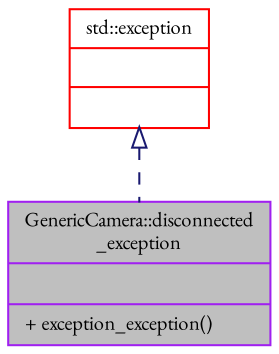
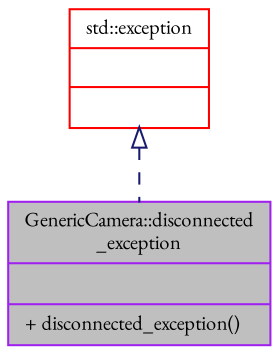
  digraph {
    fontname="EB Garamond"
    node [fontname="EB Garamond" fontsize=10 shape=record style=filled]
-   n1 [color=purple fillcolor=grey75 fontcolor=black height=0.2 label="{GenericCamera::disconnected\l_exception\n||+ exception_exception()\l}" width=0.4]
+   n1 [color=purple fillcolor=grey75 fontcolor=black height=0.2 label="{GenericCamera::disconnected\l_exception\n||+ disconnected_exception()\l}" width=0.4]
    n2 [color=red fillcolor=white height=0.2 label="{std::exception\n||}" width=0.4]
    n2 -> n1 [arrowtail=onormal color=midnightblue dir=back fontname="EB Garamond" fontsize=10 labelfontname=Helvetica labelfontsize=10 style=dashed]
  }
